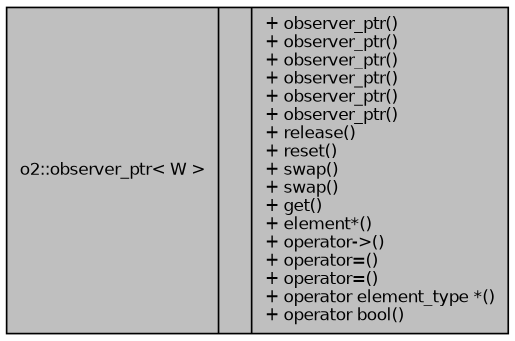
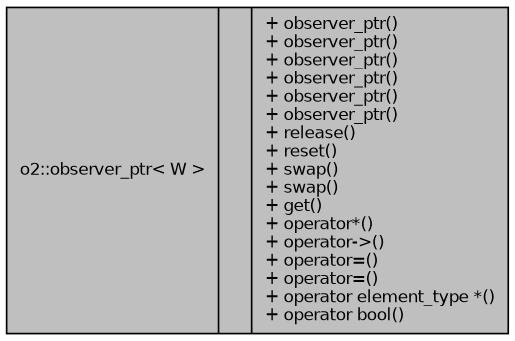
  digraph {
    rankdir=LR
-   n1 [color=black fillcolor=grey75 fontcolor=black fontname=Helvetica fontsize=10 height=0.2 label="{o2::observer_ptr\< W \>\n||+ observer_ptr()\l+ observer_ptr()\l+ observer_ptr()\l+ observer_ptr()\l+ observer_ptr()\l+ observer_ptr()\l+ release()\l+ reset()\l+ swap()\l+ swap()\l+ get()\l+ element*()\l+ operator-\>()\l+ operator=()\l+ operator=()\l+ operator element_type *()\l+ operator bool()\l}" shape=record style=filled width=0.4]
+   n1 [color=black fillcolor=grey75 fontcolor=black fontname=Helvetica fontsize=10 height=0.2 label="{o2::observer_ptr\< W \>\n||+ observer_ptr()\l+ observer_ptr()\l+ observer_ptr()\l+ observer_ptr()\l+ observer_ptr()\l+ observer_ptr()\l+ release()\l+ reset()\l+ swap()\l+ swap()\l+ get()\l+ operator*()\l+ operator-\>()\l+ operator=()\l+ operator=()\l+ operator element_type *()\l+ operator bool()\l}" shape=record style=filled width=0.4]
  }
